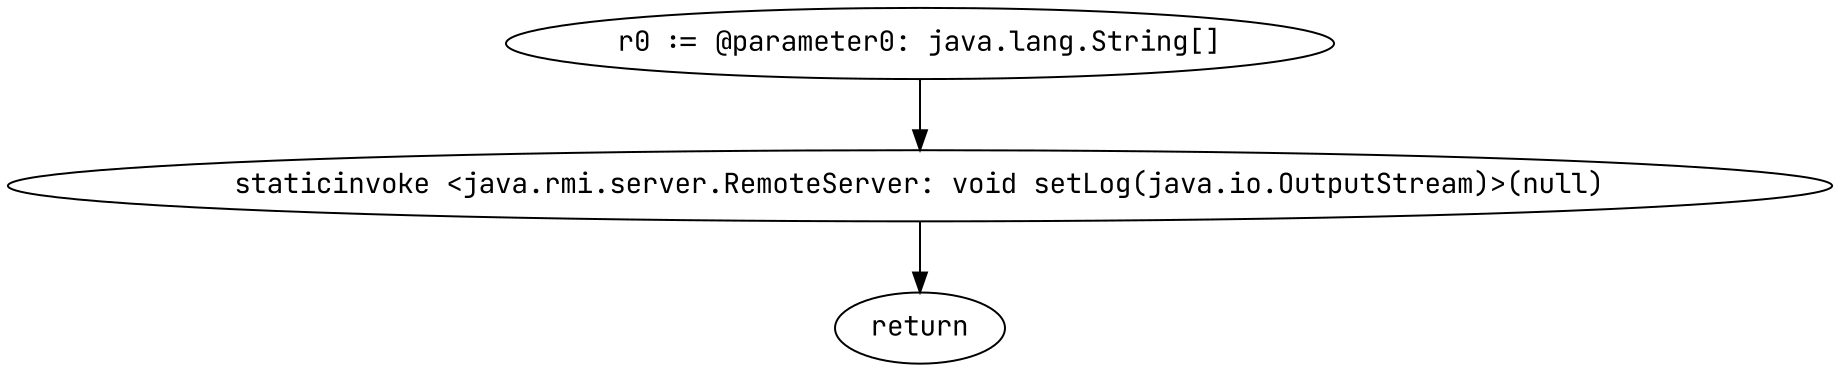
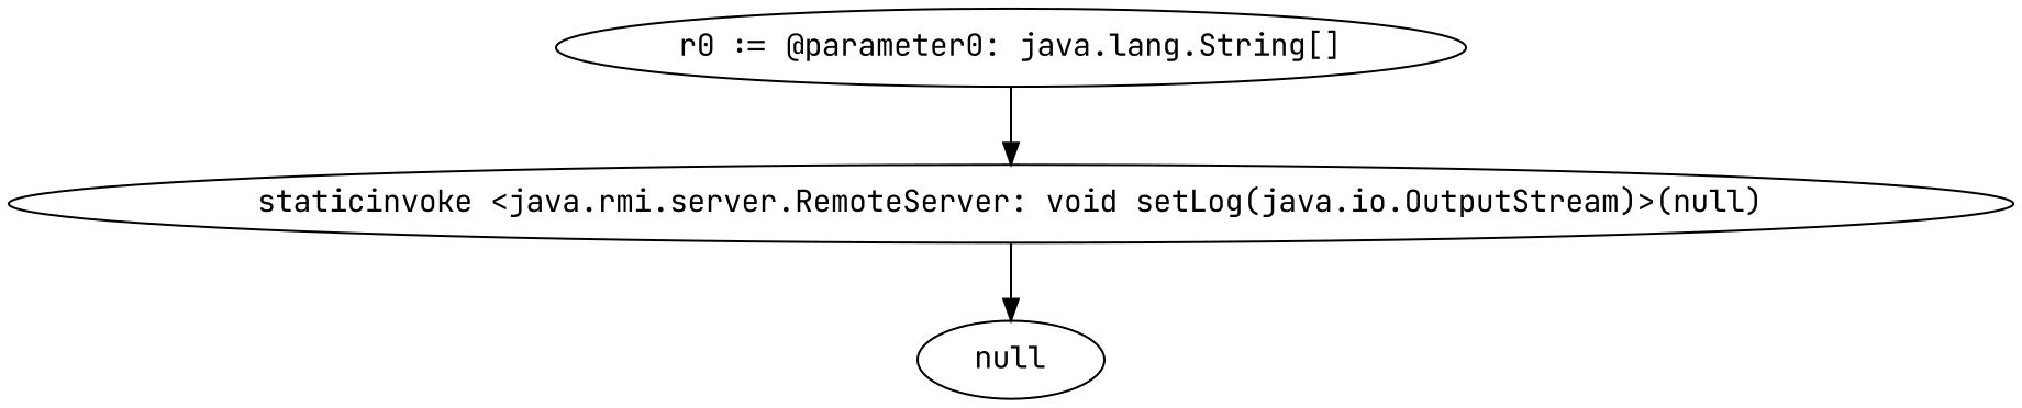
  digraph {
    fontname="JetBrains Mono"
    node [fontname="JetBrains Mono"]
    edge [fontname="JetBrains Mono"]
    "r0 := @parameter0: java.lang.String[]"
    "staticinvoke <java.rmi.server.RemoteServer: void setLog(java.io.OutputStream)>(null)"
-   return
+   return [label=null]
    "r0 := @parameter0: java.lang.String[]" -> "staticinvoke <java.rmi.server.RemoteServer: void setLog(java.io.OutputStream)>(null)"
    "staticinvoke <java.rmi.server.RemoteServer: void setLog(java.io.OutputStream)>(null)" -> return
  }
